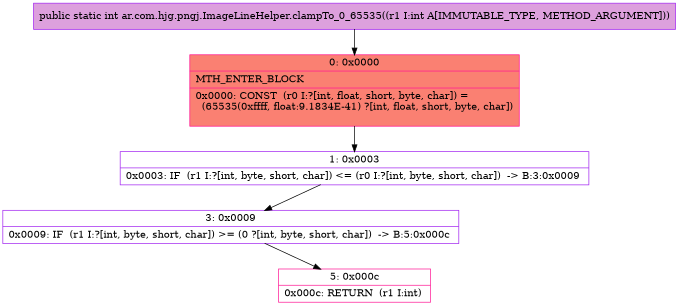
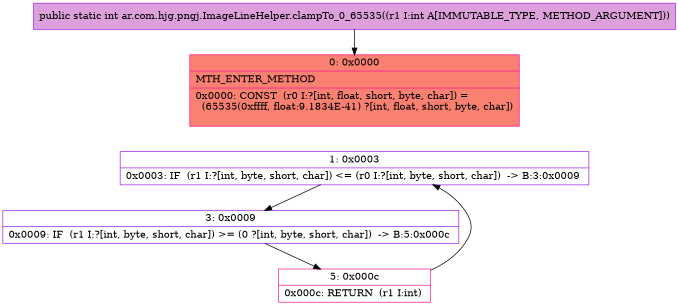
  digraph {
    node [color=purple fillcolor=white shape=record style=filled]
-   n1 [color=deeppink fillcolor=salmon label="{0\:\ 0x0000|MTH_ENTER_BLOCK\l|0x0000: CONST  (r0 I:?[int, float, short, byte, char]) = \l  (65535(0xffff, float:9.1834E\-41) ?[int, float, short, byte, char])\l \l}"]
+   n1 [color=deeppink fillcolor=salmon label="{0\:\ 0x0000|MTH_ENTER_METHOD\l|0x0000: CONST  (r0 I:?[int, float, short, byte, char]) = \l  (65535(0xffff, float:9.1834E\-41) ?[int, float, short, byte, char])\l \l}"]
    n2 [label="{1\:\ 0x0003|0x0003: IF  (r1 I:?[int, byte, short, char]) \<= (r0 I:?[int, byte, short, char])  \-\> B:3:0x0009 \l}"]
    n3 [label="{3\:\ 0x0009|0x0009: IF  (r1 I:?[int, byte, short, char]) \>= (0 ?[int, byte, short, char])  \-\> B:5:0x000c \l}"]
    n4 [color=deeppink label="{5\:\ 0x000c|0x000c: RETURN  (r1 I:int) \l}"]
    n5 [fillcolor=plum label="{public static int ar.com.hjg.pngj.ImageLineHelper.clampTo_0_65535((r1 I:int A[IMMUTABLE_TYPE, METHOD_ARGUMENT])) }"]
-   n1 -> n2
+   n4 -> n2
    n2 -> n3
    n3 -> n4
    n5 -> n1
  }
